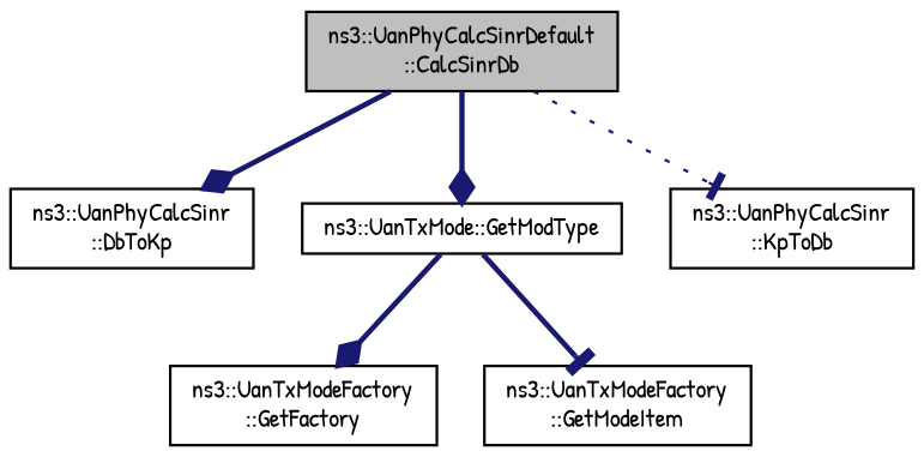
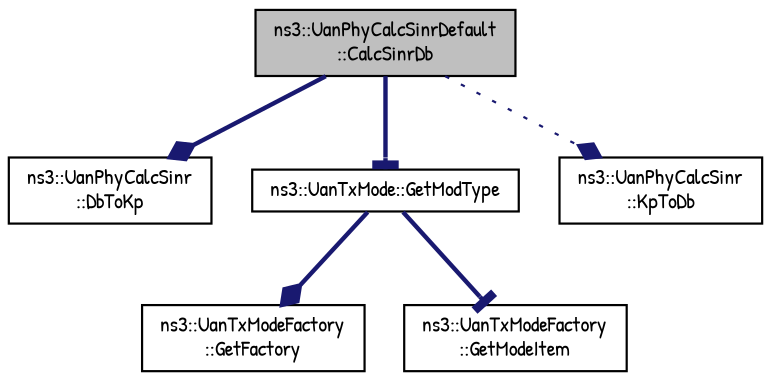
  digraph {
    fontname="Patrick Hand"
    rankdir=TB
    node [color=black fillcolor=white fontname="Patrick Hand" fontsize=10 shape=record style=filled]
    edge [arrowhead=diamond color=midnightblue fontname="Patrick Hand" fontsize=10 labelfontname=Helvetica labelfontsize=10 style=bold]
    n1 [fillcolor=grey75 fontcolor=black height=0.2 label="ns3::UanPhyCalcSinrDefault\l::CalcSinrDb" width=0.4]
    n2 [height=0.2 label="ns3::UanPhyCalcSinr\l::DbToKp" width=0.4]
    n3 [height=0.2 label="ns3::UanTxMode::GetModType" width=0.4]
    n4 [height=0.2 label="ns3::UanPhyCalcSinr\l::KpToDb" width=0.4]
    n5 [height=0.2 label="ns3::UanTxModeFactory\l::GetFactory" width=0.4]
    n6 [height=0.2 label="ns3::UanTxModeFactory\l::GetModeItem" width=0.4]
    n1 -> n2
-   n1 -> n3
-   n1 -> n4 [arrowhead=tee style=dotted]
+   n1 -> n3 [arrowhead=tee]
+   n1 -> n4 [style=dotted]
    n3 -> n5
    n3 -> n6 [arrowhead=tee]
  }
